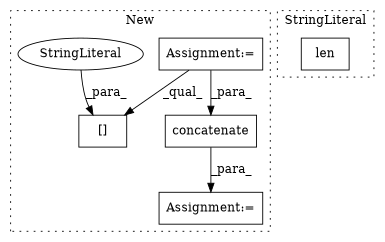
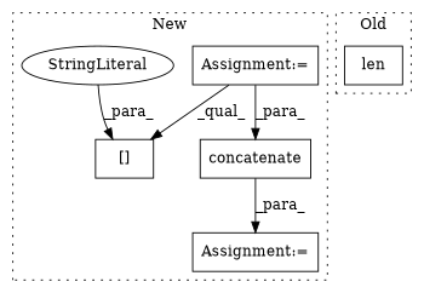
  digraph {
    node [a=32 l=1 shape=box]
    n1 [l="19,2" label=concatenate s="5693,5791"]
    n2 [a=7 label="Assignment:=" s=5822]
    n3 [a=7 label="Assignment:=" s=5404]
    n4 [a=2 l="12,1" label="[]" s="5712,5732"]
    n5 [a=45 l=8 label=StringLiteral s=5724 shape=ellipse]
    n6 [l="4,1" label=len s="5503,5513"]
    subgraph cluster_1 {
      label=New
      style=dotted
      n1
      n2
      n3
      n4
      n5
    }
    subgraph cluster_2 {
-     label=StringLiteral
+     label=Old
      style=dotted
      n6
    }
    n1 -> n2 [label=_para_]
    n3 -> n1 [label=_para_]
    n3 -> n4 [label=_qual_]
    n5 -> n4 [label=_para_]
  }
